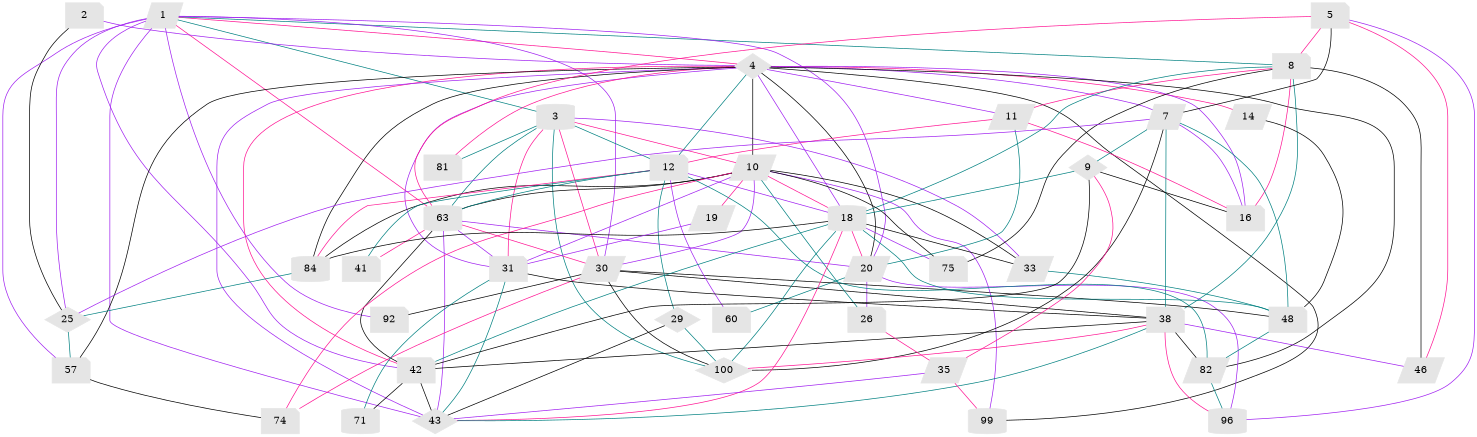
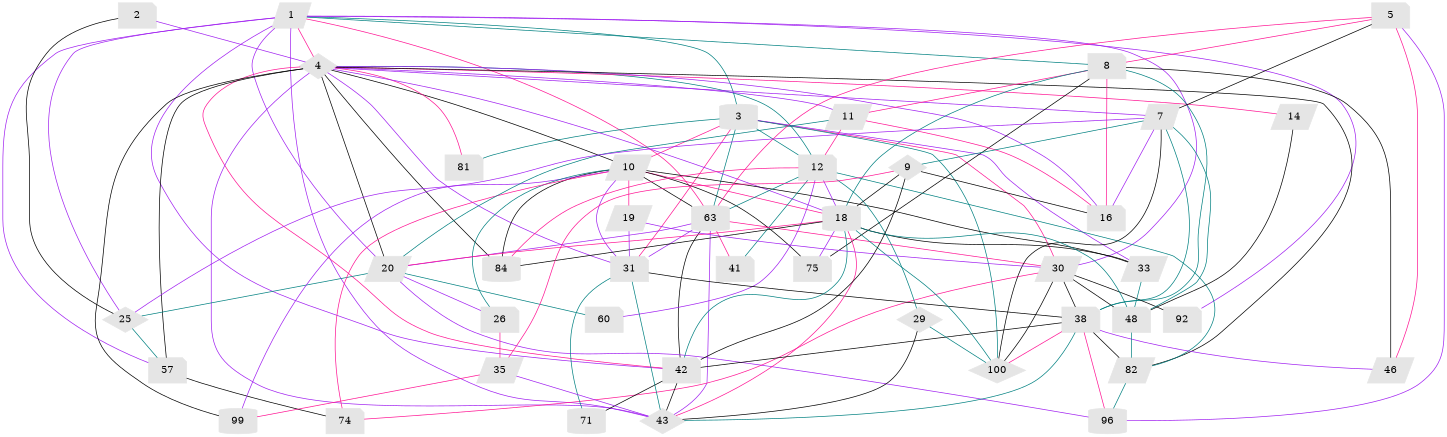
  graph {
    node [color=gray90 shape=note style=filled]
    edge [color=teal]
    1 [shape=parallelogram super="+17"]
    3 [shape=cylinder super="+72+6"]
    4 [shape=diamond super="+21+22+51+69"]
    8 [super="+55+36+54"]
    n5 [label=63 shape=cylinder super="+15+67+40"]
    20 [shape=parallelogram super="+86+24+90"]
    25 [shape=diamond super="+85"]
    30 [shape=parallelogram super="+80+105+103"]
    42 [super="+93+66"]
    43 [shape=diamond super="+78+106+56+50"]
    57 [super="+65"]
    92
    10 [shape=parallelogram super="+107+104+83+88"]
    12 [super="+23+28"]
    31 [super="+34"]
    33 [shape=parallelogram super="+44"]
    81
    100 [shape=diamond]
    11 [shape=parallelogram super="+59+79"]
    7 [shape=parallelogram super="+70+95"]
    14 [shape=parallelogram]
    16 [super="+68+63"]
    18 [shape=cylinder super="+47"]
    82 [shape=parallelogram]
    84 [shape=cylinder]
    99 [shape=cylinder]
    46 [shape=parallelogram super="+62"]
    38 [super="+45+39"]
    75
    41
    96 [shape=cylinder]
    26 [super="+37"]
    60
    48 [super="+53"]
    74
    71 [shape=cylinder]
    2
    19 [shape=parallelogram]
    29 [shape=diamond super="+64"]
    9 [shape=diamond super="+87"]
    5 [super="+27"]
    35 [shape=parallelogram super="+97"]
    1 -- 3
    1 -- 4 [color=deeppink]
    1 -- 8
    1 -- n5 [color=deeppink]
    1 -- 20 [color=purple]
    1 -- 25 [color=purple]
    1 -- 30 [color=purple]
    1 -- 42 [color=purple]
    1 -- 43 [color=purple weight=2]
    1 -- 57 [color=purple]
    1 -- 92 [color=purple]
    3 -- n5
    3 -- 30 [color=deeppink]
    3 -- 10 [color=deeppink weight=2]
    3 -- 12
    3 -- 31 [color=deeppink]
    3 -- 33 [color=purple]
    3 -- 81
    3 -- 100
    4 -- 20 [color=black weight=3]
    4 -- 42 [color=deeppink]
    4 -- 43 [color=purple weight=2]
    4 -- 57 [color=black weight=2]
    4 -- 10 [color=black]
    4 -- 12
    4 -- 31 [color=purple]
    4 -- 81 [color=deeppink]
    4 -- 11 [color=purple]
    4 -- 7 [color=purple]
    4 -- 14 [color=deeppink]
    4 -- 16 [color=purple]
    4 -- 18 [color=purple]
    4 -- 82 [color=black]
    4 -- 84 [color=black]
    4 -- 99 [color=black weight=2]
    8 -- 11 [color=deeppink]
    8 -- 16 [color=deeppink weight=2]
    8 -- 18
    8 -- 46 [color=black]
    8 -- 38 [weight=2]
    8 -- 75 [color=black]
    n5 -- 20 [color=purple]
    n5 -- 30 [color=deeppink]
    n5 -- 42 [color=black]
    n5 -- 43 [color=purple]
    n5 -- 31 [color=purple]
    n5 -- 41 [color=deeppink]
-   84 -- 25
+   20 -- 25
    20 -- 96 [color=purple]
    20 -- 26 [color=purple]
    20 -- 60
    25 -- 57
    30 -- 92 [color=black]
    30 -- 100 [color=black]
    30 -- 38 [color=black]
    30 -- 48 [color=black]
    30 -- 74 [color=deeppink]
    42 -- 43 [color=black weight=2]
    42 -- 71 [color=black]
    57 -- 74 [color=black]
    10 -- n5 [color=black]
    10 -- 31 [color=purple]
    10 -- 33 [color=black]
    10 -- 18 [color=deeppink weight=2]
    10 -- 84 [color=black]
    10 -- 99 [color=purple]
    10 -- 75 [color=black]
    10 -- 26
    10 -- 74 [color=deeppink]
    10 -- 19 [color=deeppink]
    12 -- n5
    12 -- 18 [color=purple]
    12 -- 82
    12 -- 84 [color=deeppink]
    12 -- 41
    12 -- 60 [color=purple]
    12 -- 29
    31 -- 43
    31 -- 38 [color=black]
    31 -- 71
    33 -- 48
    11 -- 20
    11 -- 12 [color=deeppink weight=2]
    11 -- 16 [color=deeppink weight=2]
    7 -- 25 [color=purple]
    7 -- 100 [color=black]
    7 -- 16 [color=purple]
    7 -- 38
    7 -- 48 [weight=2]
    7 -- 9
    14 -- 48 [color=black]
    18 -- 20 [color=deeppink]
    18 -- 42
    18 -- 43 [color=deeppink]
    18 -- 33 [color=black]
    18 -- 100
    18 -- 84 [color=black]
    18 -- 75 [color=purple]
    18 -- 48
    82 -- 96
    38 -- 42 [color=black]
    38 -- 43
    38 -- 100 [color=deeppink]
    38 -- 82 [color=black]
    38 -- 46 [color=purple]
    38 -- 96 [color=deeppink]
    26 -- 35 [color=deeppink]
    48 -- 82
    2 -- 4 [color=purple]
    2 -- 25 [color=black]
-   10 -- 30 [color=purple]
+   19 -- 30 [color=purple]
    19 -- 31 [color=purple]
    29 -- 43 [color=black]
    29 -- 100
    9 -- 42 [color=black]
    9 -- 16 [color=black]
-   9 -- 18
+   9 -- 18 [color=black]
    9 -- 35 [color=deeppink]
    5 -- 8 [color=deeppink]
    5 -- n5 [color=deeppink]
    5 -- 7 [color=black]
    5 -- 46 [color=deeppink]
    5 -- 96 [color=purple]
    35 -- 43 [color=purple]
    35 -- 99 [color=deeppink weight=2]
  }
